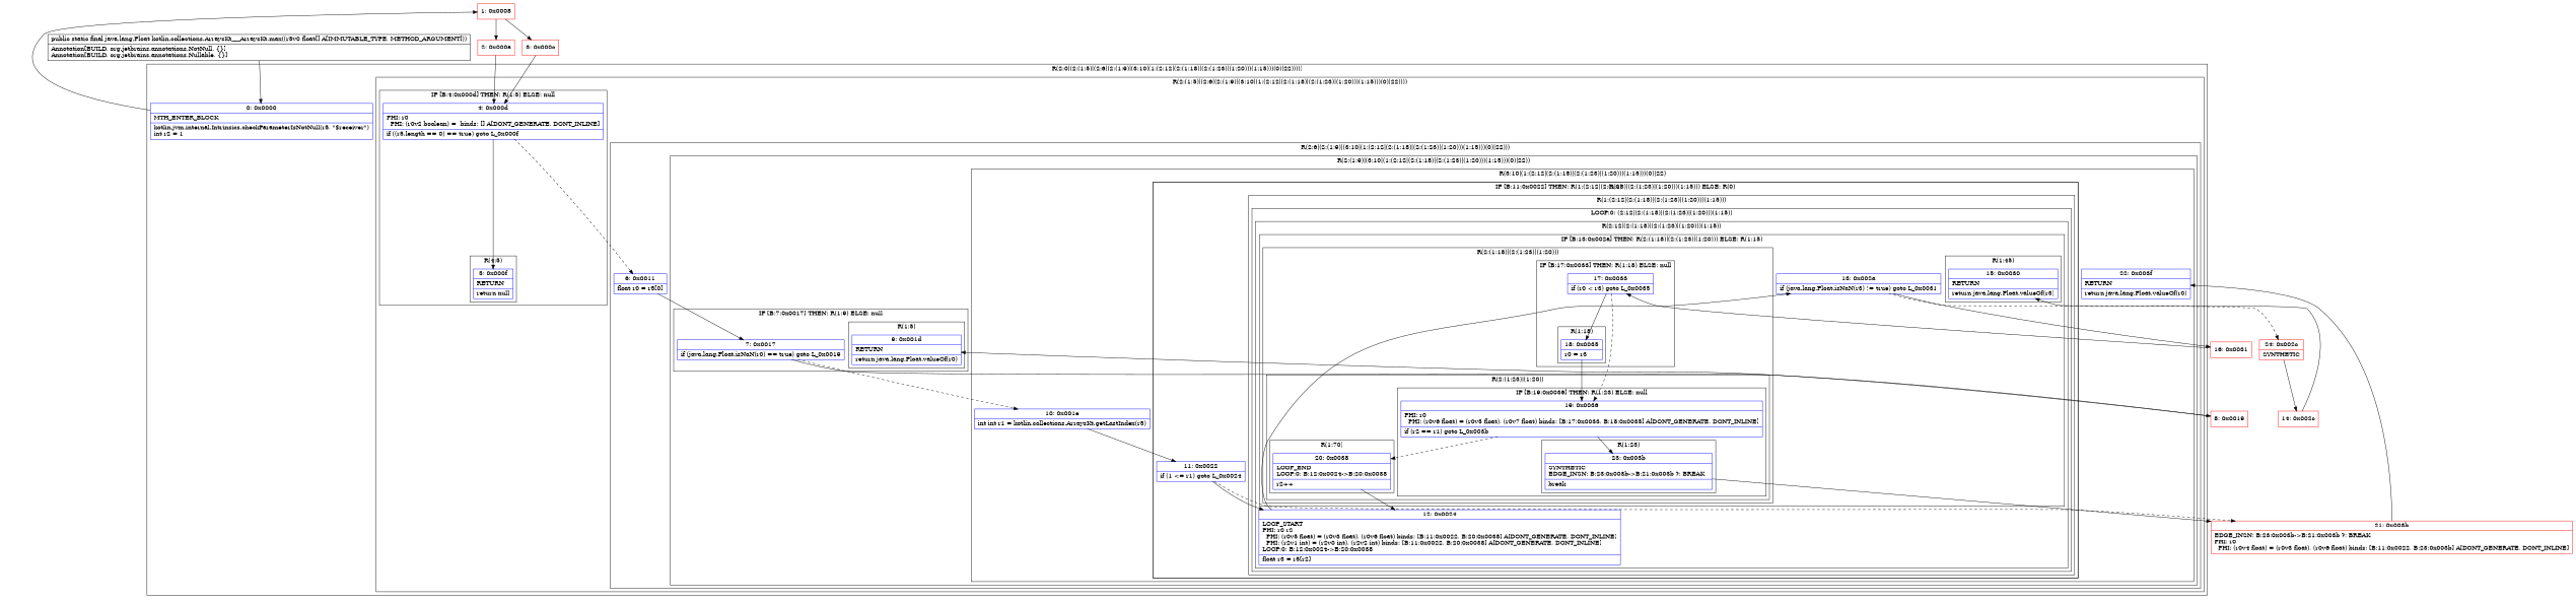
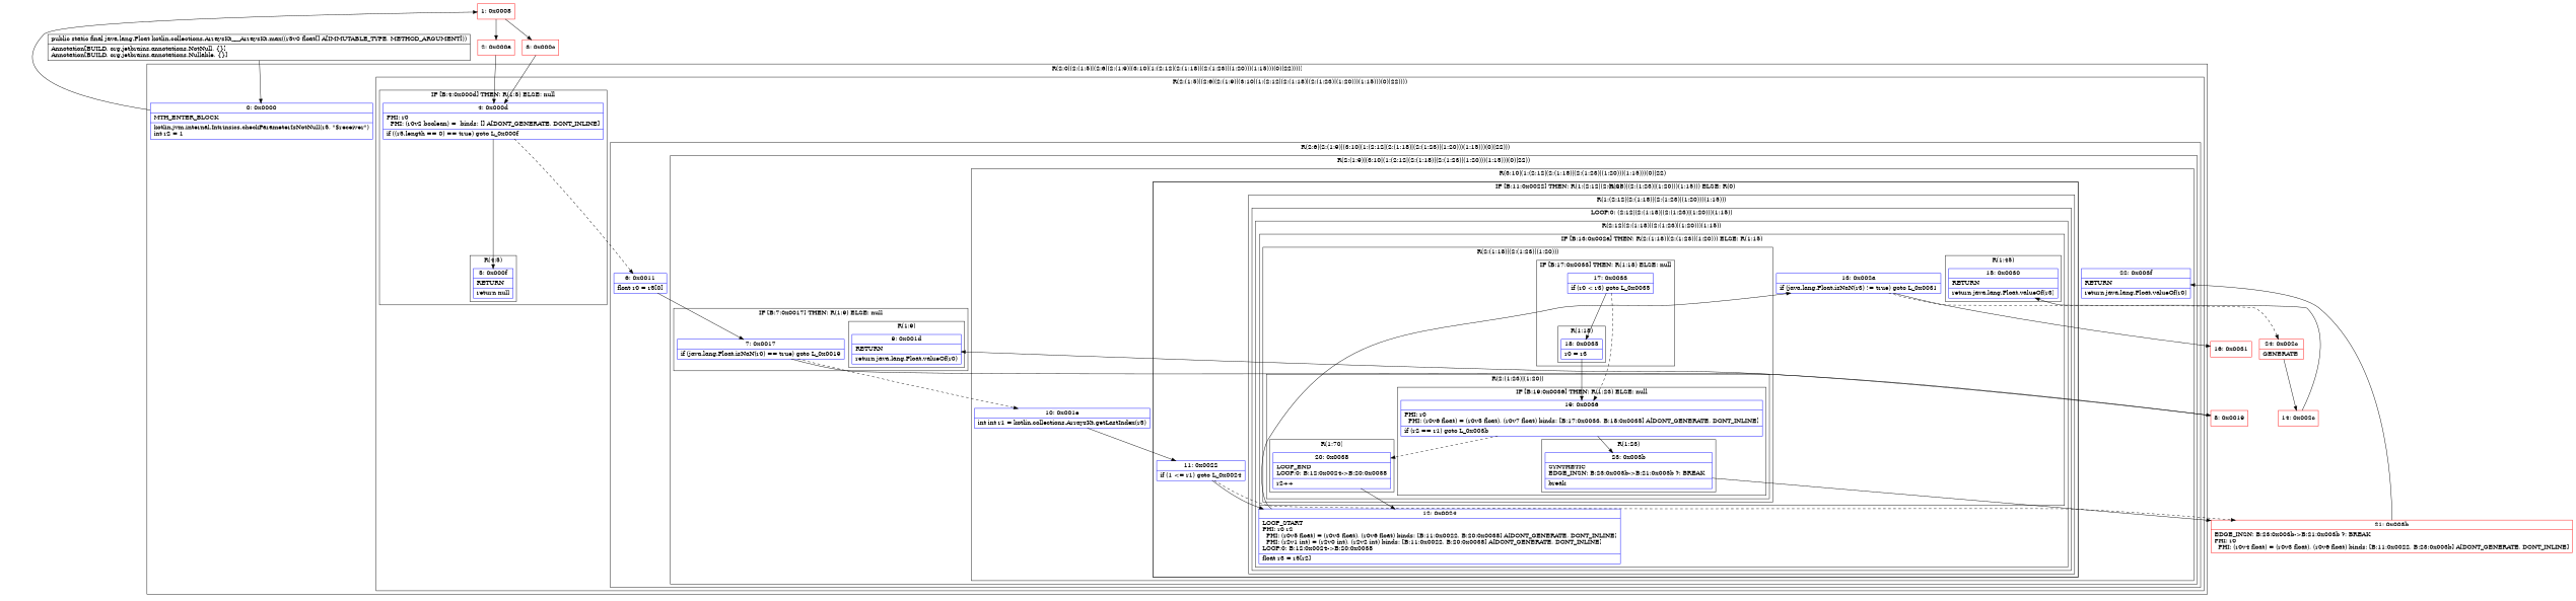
  digraph {
    fontname="DejaVu Serif"
    node [color=blue fontname="DejaVu Serif" shape=record]
    edge [fontname="DejaVu Serif"]
    n1 [label="{5\:\ 0x000f|RETURN\l|return null\l}"]
    n2 [label="{4\:\ 0x000d|PHI: r0 \l  PHI: (r0v2 boolean) =  binds: [] A[DONT_GENERATE, DONT_INLINE]\l|if ((r5.length == 0) == true) goto L_0x000f\l}"]
    n3 [label="{9\:\ 0x001d|RETURN\l|return java.lang.Float.valueOf(r0)\l}"]
    n4 [label="{7\:\ 0x0017|if (java.lang.Float.isNaN(r0) == true) goto L_0x0019\l}"]
    n5 [label="{18\:\ 0x0035|r0 = r3\l}"]
    n6 [label="{17\:\ 0x0033|if (r0 \< r3) goto L_0x0035\l}"]
    n7 [label="{23\:\ 0x003b|SYNTHETIC\lEDGE_INSN: B:23:0x003b\-\>B:21:0x003b ?: BREAK  \l|break\l}"]
    n8 [label="{19\:\ 0x0036|PHI: r0 \l  PHI: (r0v6 float) = (r0v5 float), (r0v7 float) binds: [B:17:0x0033, B:18:0x0035] A[DONT_GENERATE, DONT_INLINE]\l|if (r2 == r1) goto L_0x003b\l}"]
    n9 [label="{20\:\ 0x0038|LOOP_END\lLOOP:0: B:12:0x0024\-\>B:20:0x0038\l|r2++\l}"]
    n10 [label="{15\:\ 0x0030|RETURN\l|return java.lang.Float.valueOf(r3)\l}"]
    n11 [label="{13\:\ 0x002a|if (java.lang.Float.isNaN(r3) != true) goto L_0x0031\l}"]
    n12 [label="{12\:\ 0x0024|LOOP_START\lPHI: r0 r2 \l  PHI: (r0v5 float) = (r0v3 float), (r0v6 float) binds: [B:11:0x0022, B:20:0x0038] A[DONT_GENERATE, DONT_INLINE]\l  PHI: (r2v1 int) = (r2v0 int), (r2v2 int) binds: [B:11:0x0022, B:20:0x0038] A[DONT_GENERATE, DONT_INLINE]\lLOOP:0: B:12:0x0024\-\>B:20:0x0038\l|float r3 = r5[r2]\l}"]
    n13 [label="{11\:\ 0x0022|if (1 \<= r1) goto L_0x0024\l}"]
    n14 [label="{10\:\ 0x001e|int int r1 = kotlin.collections.ArraysKt.getLastIndex(r5)\l}"]
    n15 [label="{22\:\ 0x003f|RETURN\l|return java.lang.Float.valueOf(r0)\l}"]
    n16 [label="{6\:\ 0x0011|float r0 = r5[0]\l}"]
    n17 [label="{0\:\ 0x0000|MTH_ENTER_BLOCK\l|kotlin.jvm.internal.Intrinsics.checkParameterIsNotNull(r5, \"$receiver\")\lint r2 = 1\l}"]
    n18 [color=red label="{8\:\ 0x0019}"]
    n19 [color=red label="{21\:\ 0x003b|EDGE_INSN: B:23:0x003b\-\>B:21:0x003b ?: BREAK  \lPHI: r0 \l  PHI: (r0v4 float) = (r0v3 float), (r0v6 float) binds: [B:11:0x0022, B:23:0x003b] A[DONT_GENERATE, DONT_INLINE]\l}"]
    n20 [color=red label="{16\:\ 0x0031}"]
-   n21 [color=red label="{24\:\ 0x002c|SYNTHETIC\l}"]
+   n21 [color=red label="{24\:\ 0x002c|GENERATE\l}"]
    n22 [color=red label="{1\:\ 0x0008}"]
    n23 [color=red label="{2\:\ 0x000a}"]
    n24 [color=red label="{3\:\ 0x000c}"]
    n25 [color=red label="{14\:\ 0x002c}"]
    n26 [label="{public static final java.lang.Float kotlin.collections.ArraysKt___ArraysKt.max((r5v0 float[] A[IMMUTABLE_TYPE, METHOD_ARGUMENT]))  | Annotation[BUILD, org.jetbrains.annotations.NotNull, \{\}]\lAnnotation[BUILD, org.jetbrains.annotations.Nullable, \{\}]\l}" color=""]
    subgraph cluster_1 {
      label="R(2:0|(2:(1:5)|(2:6|(2:(1:9)|(3:10|(1:(2:12|(2:(1:18)|(2:(1:23)|(1:20)))(1:15)))(0)|22)))))"
      n17
      subgraph cluster_2 {
        label="R(2:(1:5)|(2:6|(2:(1:9)|(3:10|(1:(2:12|(2:(1:18)|(2:(1:23)|(1:20)))(1:15)))(0)|22))))"
        subgraph cluster_3 {
          label="IF [B:4:0x000d] THEN: R(1:5) ELSE: null"
          n2
          subgraph cluster_4 {
            label="R(4:5)"
            n1
          }
        }
        subgraph cluster_5 {
          label="R(2:6|(2:(1:9)|(3:10|(1:(2:12|(2:(1:18)|(2:(1:23)|(1:20)))(1:15)))(0)|22)))"
          n16
          subgraph cluster_6 {
            label="R(2:(1:9)|(3:10|(1:(2:12|(2:(1:18)|(2:(1:23)|(1:20)))(1:15)))(0)|22))"
            subgraph cluster_7 {
              label="IF [B:7:0x0017] THEN: R(1:9) ELSE: null"
              n4
              subgraph cluster_8 {
-               label="R(1:5)"
+               label="R(1:9)"
                n3
              }
            }
            subgraph cluster_9 {
              label="R(3:10|(1:(2:12|(2:(1:18)|(2:(1:23)|(1:20)))(1:15)))(0)|22)"
              n14
              n15
              subgraph cluster_10 {
                label="IF [B:11:0x0022] THEN: R(1:(2:12|(2:(1:18)|(2:(1:23)|(1:20)))(1:15))) ELSE: R(0)"
                n13
                subgraph cluster_11 {
                  label="R(1:(2:12|(2:(1:18)|(2:(1:23)|(1:20)))(1:15)))"
                  subgraph cluster_12 {
                    label="LOOP:0: (2:12|(2:(1:18)|(2:(1:23)|(1:20)))(1:15))"
                    subgraph cluster_13 {
                      label="R(2:12|(2:(1:18)|(2:(1:23)|(1:20)))(1:15))"
                      n12
                      subgraph cluster_14 {
                        label="IF [B:13:0x002a] THEN: R(2:(1:18)|(2:(1:23)|(1:20))) ELSE: R(1:15)"
                        n11
                        subgraph cluster_15 {
                          label="R(2:(1:18)|(2:(1:23)|(1:20)))"
                          subgraph cluster_16 {
                            label="IF [B:17:0x0033] THEN: R(1:18) ELSE: null"
                            n6
                            subgraph cluster_17 {
                              label="R(1:18)"
                              n5
                            }
                          }
                          subgraph cluster_18 {
                            label="R(2:(1:23)|(1:20))"
                            subgraph cluster_19 {
                              label="IF [B:19:0x0036] THEN: R(1:23) ELSE: null"
                              n8
                              subgraph cluster_20 {
                                label="R(1:23)"
                                n7
                              }
                            }
                            subgraph cluster_21 {
                              label="R(1:70)"
                              n9
                            }
                          }
                        }
                        subgraph cluster_22 {
                          label="R(1:45)"
                          n10
                        }
                      }
                    }
                  }
                }
                subgraph cluster_23 {
                  label="R(0)"
                }
              }
            }
          }
        }
      }
    }
    n2 -> n1
    n2 -> n16 [style=dashed]
    n4 -> n14 [style=dashed]
    n4 -> n18
    n5 -> n8
    n6 -> n5
    n6 -> n8 [style=dashed]
    n7 -> n19
    n8 -> n7
    n8 -> n9 [style=dashed]
    n9 -> n12
    n11 -> n20
    n11 -> n21 [style=dashed]
    n12 -> n11
    n13 -> n12
    n13 -> n19 [style=dashed]
    n14 -> n13
    n16 -> n4
    n17 -> n22
    n18 -> n3
    n19 -> n15
-   n20 -> n6
    n21 -> n25
    n22 -> n23
    n22 -> n24
    n23 -> n2
    n24 -> n2
    n25 -> n10
    n26 -> n17
  }
